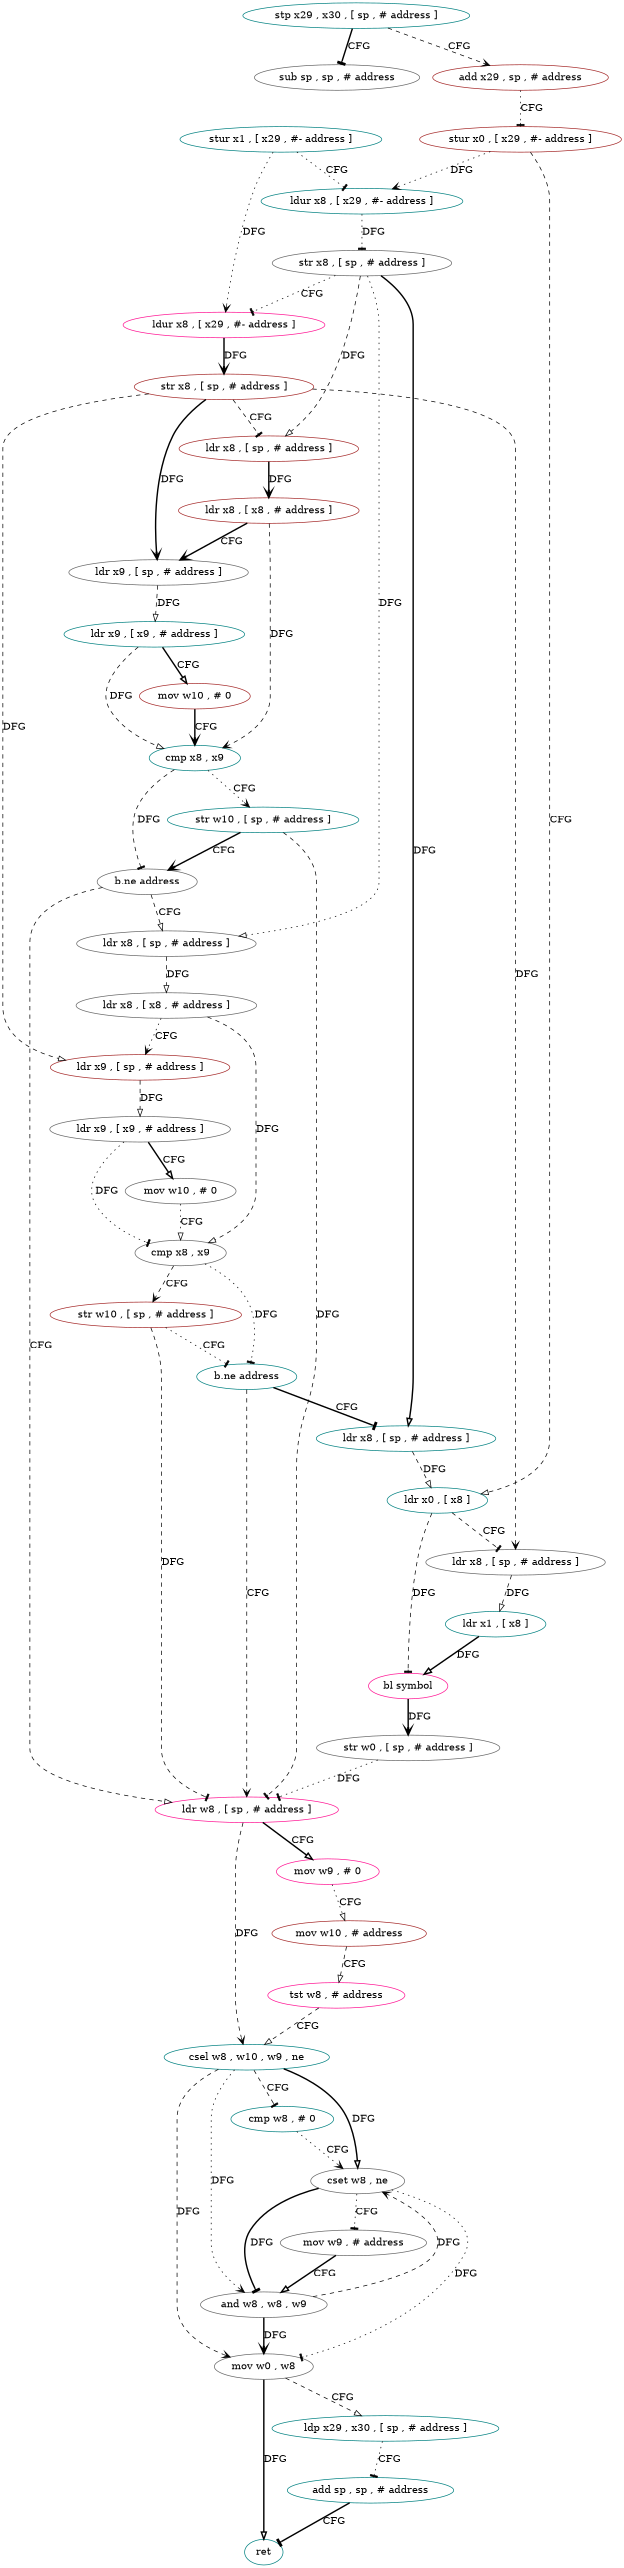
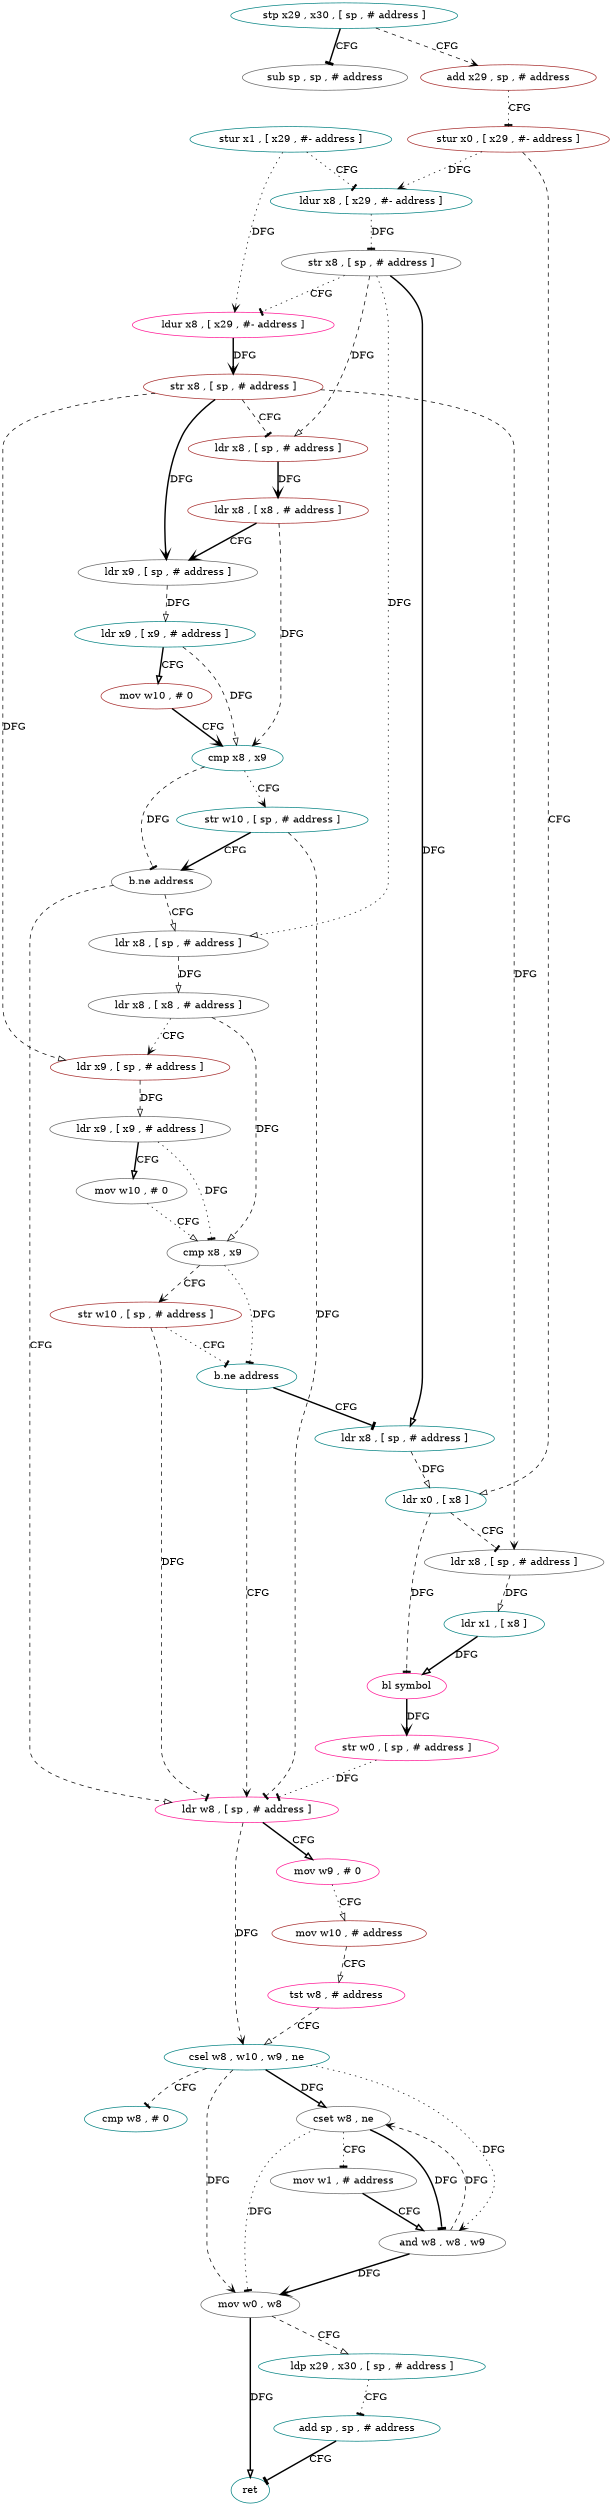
  digraph {
    node [color=gray40]
    edge [arrowhead=onormal style=dashed]
    n1 [label="sub sp , sp , # address"]
    n2 [color=teal label="stp x29 , x30 , [ sp , # address ]"]
    n3 [color=brown label="add x29 , sp , # address"]
    n4 [color=brown label="stur x0 , [ x29 , #- address ]"]
    n5 [color=teal label="ldur x8 , [ x29 , #- address ]"]
    n6 [color=teal label="ldr x0 , [ x8 ]"]
    n7 [color=teal label="stur x1 , [ x29 , #- address ]"]
    n8 [color=deeppink label="ldur x8 , [ x29 , #- address ]"]
    n9 [label="str x8 , [ sp , # address ]"]
    n10 [color=brown label="str x8 , [ sp , # address ]"]
    n11 [color=brown label="ldr x8 , [ sp , # address ]"]
    n12 [label="ldr x8 , [ sp , # address ]"]
    n13 [color=teal label="ldr x8 , [ sp , # address ]"]
    n14 [color=brown label="ldr x8 , [ x8 , # address ]"]
    n15 [label="ldr x8 , [ x8 , # address ]"]
    n16 [label="ldr x9 , [ sp , # address ]"]
    n17 [color=brown label="ldr x9 , [ sp , # address ]"]
    n18 [label="ldr x8 , [ sp , # address ]"]
    n19 [color=teal label="ldr x9 , [ x9 , # address ]"]
    n20 [label="ldr x9 , [ x9 , # address ]"]
    n21 [color=teal label="ldr x1 , [ x8 ]"]
    n22 [color=teal label="cmp x8 , x9"]
    n23 [color=teal label="str w10 , [ sp , # address ]"]
    n24 [label="b.ne address"]
    n25 [color=brown label="mov w10 , # 0"]
    n26 [color=deeppink label="ldr w8 , [ sp , # address ]"]
    n27 [color=deeppink label="mov w9 , # 0"]
    n28 [color=teal label="csel w8 , w10 , w9 , ne"]
    n29 [color=brown label="mov w10 , # address"]
    n30 [color=teal label="cmp w8 , # 0"]
    n31 [label="cset w8 , ne"]
    n32 [label="and w8 , w8 , w9"]
    n33 [label="mov w0 , w8"]
    n34 [label="cmp x8 , x9"]
    n35 [color=deeppink label="tst w8 , # address"]
-   n36 [label="mov w9 , # address"]
+   n36 [label="mov w1 , # address"]
    n37 [color=teal label="ldp x29 , x30 , [ sp , # address ]"]
    n38 [color=teal label=ret]
    n39 [color=teal label="add sp , sp , # address"]
    n40 [color=brown label="str w10 , [ sp , # address ]"]
    n41 [color=teal label="b.ne address"]
    n42 [label="mov w10 , # 0"]
    n43 [color=deeppink label="bl symbol"]
-   n44 [label="str w0 , [ sp , # address ]"]
+   n44 [color=deeppink label="str w0 , [ sp , # address ]"]
    n2 -> n1 [arrowhead=tee label=CFG style=bold]
    n2 -> n3 [arrowhead=vee label=CFG]
    n3 -> n4 [arrowhead=tee label=CFG style=dotted]
    n4 -> n5 [arrowhead=vee label=DFG style=dotted]
    n4 -> n6 [label=CFG]
    n5 -> n9 [arrowhead=tee label=DFG style=dotted]
    n6 -> n18 [arrowhead=tee label=CFG]
    n6 -> n43 [arrowhead=tee label=DFG]
    n7 -> n5 [arrowhead=tee label=CFG style=dotted]
    n7 -> n8 [arrowhead=vee label=DFG style=dotted]
    n8 -> n10 [arrowhead=vee label=DFG style=bold]
    n9 -> n8 [arrowhead=tee label=CFG style=dotted]
    n9 -> n11 [label=DFG]
    n9 -> n12 [label=DFG style=dotted]
    n9 -> n13 [label=DFG style=bold]
    n10 -> n11 [arrowhead=tee label=CFG]
    n10 -> n16 [arrowhead=vee label=DFG style=bold]
    n10 -> n17 [label=DFG]
    n10 -> n18 [arrowhead=vee label=DFG]
    n11 -> n14 [arrowhead=vee label=DFG style=bold]
    n12 -> n15 [label=DFG]
    n13 -> n6 [label=DFG]
    n14 -> n16 [arrowhead=vee label=CFG style=bold]
    n14 -> n22 [arrowhead=vee label=DFG]
    n15 -> n17 [arrowhead=vee label=CFG style=dotted]
    n15 -> n34 [label=DFG]
    n16 -> n19 [label=DFG]
    n17 -> n20 [label=DFG]
    n18 -> n21 [label=DFG]
    n19 -> n22 [label=DFG]
    n19 -> n25 [label=CFG style=bold]
    n20 -> n34 [arrowhead=tee label=DFG style=dotted]
    n20 -> n42 [label=CFG style=bold]
    n21 -> n43 [label=DFG style=bold]
    n22 -> n23 [arrowhead=vee label=CFG style=dotted]
    n22 -> n24 [arrowhead=tee label=DFG]
    n23 -> n24 [arrowhead=vee label=CFG style=bold]
    n23 -> n26 [arrowhead=tee label=DFG]
    n24 -> n12 [label=CFG]
    n24 -> n26 [label=CFG]
    n25 -> n22 [arrowhead=vee label=CFG style=bold]
    n26 -> n27 [label=CFG style=bold]
    n26 -> n28 [arrowhead=vee label=DFG]
    n27 -> n29 [label=CFG style=dotted]
    n28 -> n30 [arrowhead=tee label=CFG]
    n28 -> n31 [label=DFG style=bold]
    n28 -> n32 [arrowhead=vee label=DFG style=dotted]
    n28 -> n33 [arrowhead=vee label=DFG]
    n29 -> n35 [label=CFG]
-   n30 -> n31 [arrowhead=vee label=CFG style=dotted]
    n31 -> n32 [arrowhead=tee label=DFG style=bold]
    n31 -> n33 [arrowhead=tee label=DFG style=dotted]
    n31 -> n36 [arrowhead=tee label=CFG style=dotted]
    n32 -> n31 [arrowhead=vee label=DFG]
    n32 -> n33 [arrowhead=vee label=DFG style=bold]
    n33 -> n37 [label=CFG]
    n33 -> n38 [label=DFG style=bold]
    n34 -> n40 [arrowhead=vee label=CFG]
    n34 -> n41 [arrowhead=tee label=DFG style=dotted]
    n35 -> n28 [label=CFG]
    n36 -> n32 [label=CFG style=bold]
    n37 -> n39 [arrowhead=tee label=CFG style=dotted]
    n39 -> n38 [arrowhead=tee label=CFG style=bold]
    n40 -> n26 [arrowhead=tee label=DFG]
    n40 -> n41 [arrowhead=tee label=CFG style=dotted]
    n41 -> n13 [arrowhead=tee label=CFG style=bold]
    n41 -> n26 [arrowhead=vee label=CFG]
    n42 -> n34 [label=CFG style=dotted]
    n43 -> n44 [arrowhead=vee label=DFG style=bold]
    n44 -> n26 [arrowhead=tee label=DFG style=dotted]
  }
